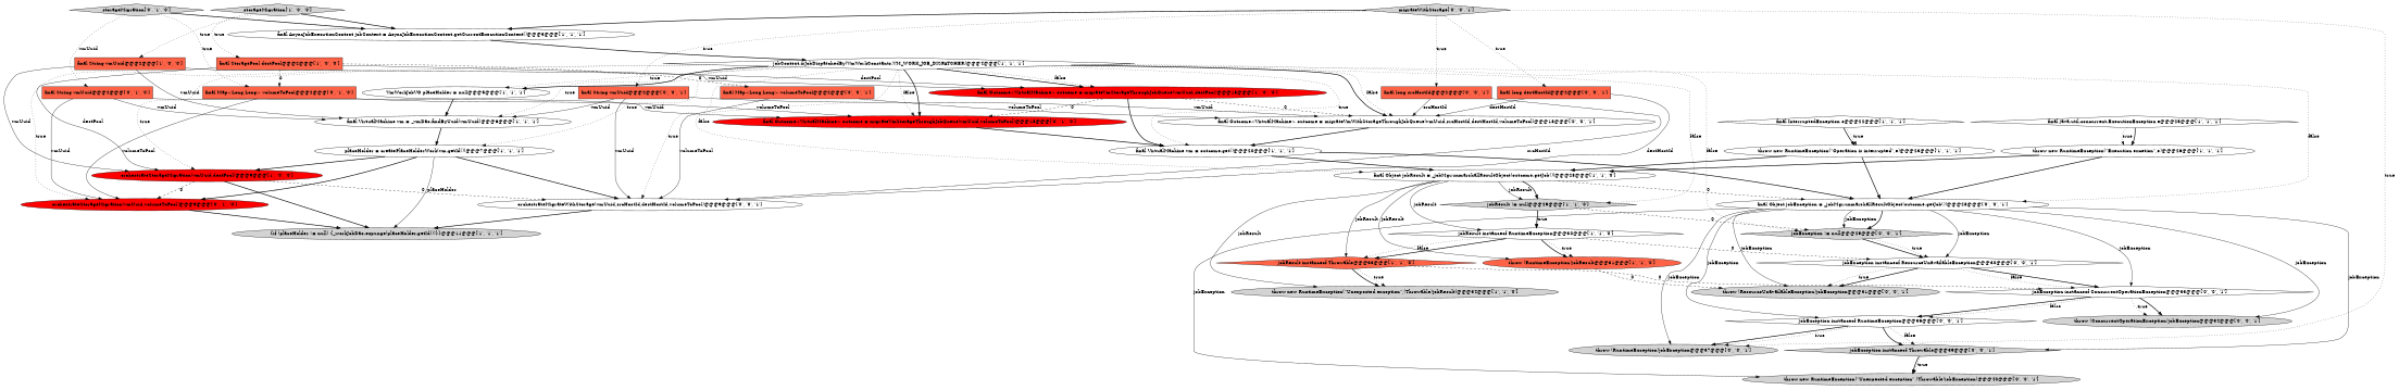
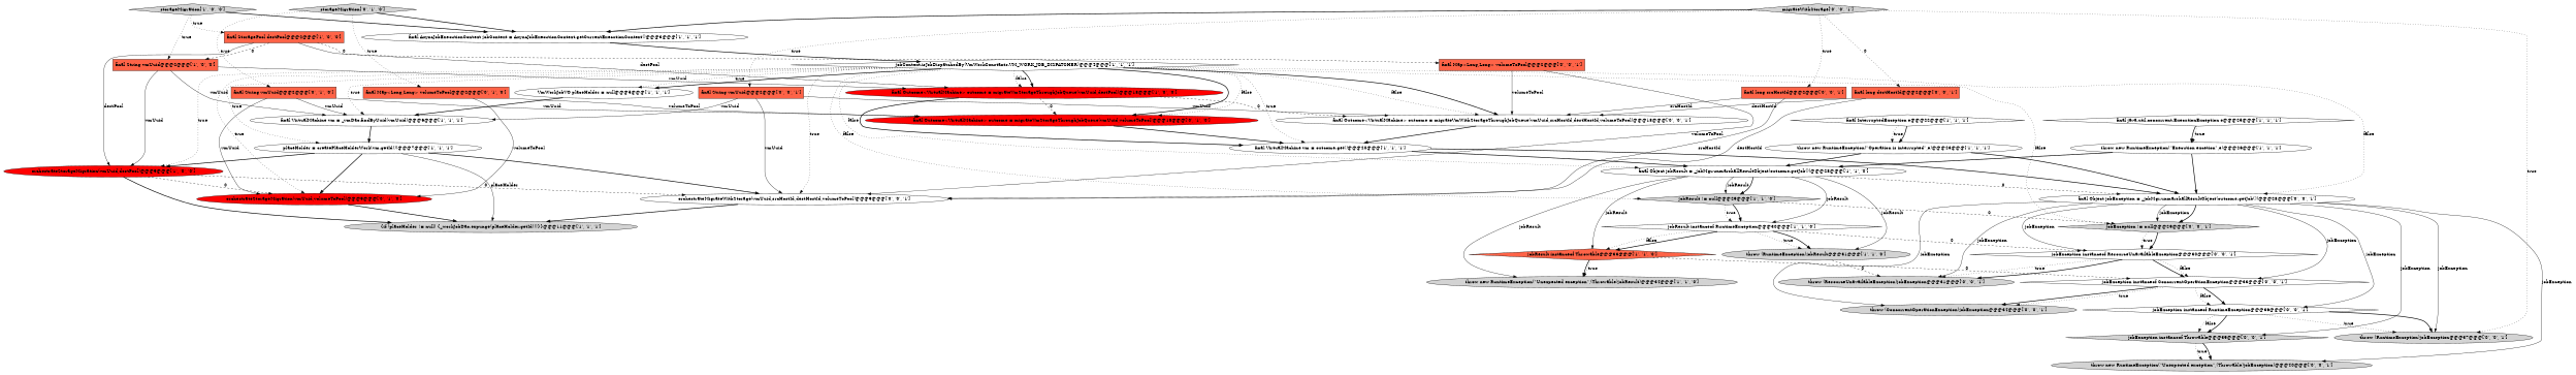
  digraph {
    node [fillcolor=white shape=ellipse style=filled]
    edge [style=bold]
    n1 [fillcolor=tomato label="final Map<Long,Long> volumeToPool@@@2@@@['0', '0', '1']" shape=box]
    n2 [label="orchestrateMigrateWithStorage(vmUuid,srcHostId,destHostId,volumeToPool)@@@9@@@['0', '0', '1']"]
    n3 [label="final Outcome<VirtualMachine> outcome = migrateVmWithStorageThroughJobQueue(vmUuid,srcHostId,destHostId,volumeToPool)@@@18@@@['0', '0', '1']"]
    n4 [fillcolor=lightgray label="{if (placeHolder != null) {_workJobDao.expunge(placeHolder.getId())}}@@@11@@@['1', '1', '1']"]
    n5 [label="final VirtualMachine vm = outcome.get()@@@20@@@['1', '1', '1']"]
    n6 [label="jobException instanceof ResourceUnavailableException@@@30@@@['0', '0', '1']" shape=diamond]
    n7 [fillcolor=lightgray label="throw (ResourceUnavailableException)jobException@@@31@@@['0', '0', '1']"]
    n8 [label="jobException instanceof ConcurrentOperationException@@@33@@@['0', '0', '1']" shape=diamond]
    n9 [label="jobException instanceof RuntimeException@@@36@@@['0', '0', '1']" shape=diamond]
    n10 [fillcolor=lightgray label="throw (ConcurrentOperationException)jobException@@@34@@@['0', '0', '1']"]
    n11 [fillcolor=lightgray label="throw new RuntimeException(\"Unexpected exception\",(Throwable)jobResult)@@@34@@@['1', '1', '0']"]
    n12 [fillcolor=tomato label="final StoragePool destPool@@@2@@@['1', '0', '0']" shape=box]
    n13 [fillcolor=tomato label="final Map<Long,Long> volumeToPool@@@2@@@['0', '1', '0']" shape=box]
    n14 [fillcolor=red label="orchestrateStorageMigration(vmUuid,destPool)@@@9@@@['1', '0', '0']"]
    n15 [fillcolor=red label="final Outcome<VirtualMachine> outcome = migrateVmStorageThroughJobQueue(vmUuid,destPool)@@@18@@@['1', '0', '0']"]
    n16 [fillcolor=red label="final Outcome<VirtualMachine> outcome = migrateVmStorageThroughJobQueue(vmUuid,volumeToPool)@@@18@@@['0', '1', '0']"]
    n17 [fillcolor=red label="orchestrateStorageMigration(vmUuid,volumeToPool)@@@9@@@['0', '1', '0']"]
    n18 [label="final InterruptedException e@@@22@@@['1', '1', '1']" shape=diamond]
    n19 [label="throw new RuntimeException(\"Operation is interrupted\",e)@@@23@@@['1', '1', '1']"]
    n20 [label="final Object jobException = _jobMgr.unmarshallResultObject(outcome.getJob())@@@28@@@['0', '0', '1']"]
    n21 [label="final Object jobResult = _jobMgr.unmarshallResultObject(outcome.getJob())@@@28@@@['1', '1', '0']"]
    n22 [fillcolor=lightgray label="jobException != null@@@29@@@['0', '0', '1']" shape=diamond]
    n23 [fillcolor=lightgray label="throw new RuntimeException(\"Unexpected exception\",(Throwable)jobException)@@@40@@@['0', '0', '1']"]
    n24 [fillcolor=lightgray label="throw (RuntimeException)jobException@@@37@@@['0', '0', '1']"]
    n25 [fillcolor=lightgray label="jobException instanceof Throwable@@@39@@@['0', '0', '1']" shape=diamond]
-   n26 [fillcolor=tomato label="throw (RuntimeException)jobResult@@@31@@@['1', '1', '0']"]
+   n26 [fillcolor=lightgray label="throw (RuntimeException)jobResult@@@31@@@['1', '1', '0']"]
    n27 [fillcolor=lightgray label="jobResult != null@@@29@@@['1', '1', '0']" shape=diamond]
    n28 [label="jobResult instanceof RuntimeException@@@30@@@['1', '1', '0']" shape=diamond]
    n29 [fillcolor=tomato label="jobResult instanceof Throwable@@@33@@@['1', '1', '0']" shape=diamond]
    n30 [fillcolor=tomato label="final long destHostId@@@2@@@['0', '0', '1']" shape=box]
    n31 [label="final VirtualMachine vm = _vmDao.findByUuid(vmUuid)@@@6@@@['1', '1', '1']"]
    n32 [label="placeHolder = createPlaceHolderWork(vm.getId())@@@7@@@['1', '1', '1']"]
    n33 [fillcolor=lightgray label="storageMigration['1', '0', '0']" shape=diamond]
    n34 [label="final AsyncJobExecutionContext jobContext = AsyncJobExecutionContext.getCurrentExecutionContext()@@@3@@@['1', '1', '1']"]
    n35 [fillcolor=tomato label="final String vmUuid@@@2@@@['1', '0', '0']" shape=box]
    n36 [label="jobContext.isJobDispatchedBy(VmWorkConstants.VM_WORK_JOB_DISPATCHER)@@@4@@@['1', '1', '1']" shape=diamond]
    n37 [fillcolor=tomato label="final String vmUuid@@@2@@@['0', '1', '0']" shape=box]
    n38 [fillcolor=lightgray label="storageMigration['0', '1', '0']" shape=diamond]
    n39 [label="VmWorkJobVO placeHolder = null@@@5@@@['1', '1', '1']"]
    n40 [fillcolor=tomato label="final String vmUuid@@@2@@@['0', '0', '1']" shape=box]
    n41 [fillcolor=tomato label="final long srcHostId@@@2@@@['0', '0', '1']" shape=box]
    n42 [label="final java.util.concurrent.ExecutionException e@@@25@@@['1', '1', '1']" shape=diamond]
    n43 [label="throw new RuntimeException(\"Execution excetion\",e)@@@26@@@['1', '1', '1']"]
    n44 [fillcolor=lightgray label="migrateWithStorage['0', '0', '1']" shape=diamond]
    n1 -> n2 [label=volumeToPool style=solid]
    n1 -> n3 [label=volumeToPool style=solid]
    n2 -> n4
    n3 -> n5
    n5 -> n20
    n5 -> n21
    n6 -> n7
    n6 -> n7 [label=true style=dotted]
    n6 -> n8
    n6 -> n8 [label=false style=dotted]
    n8 -> n9
    n8 -> n9 [label=false style=dotted]
    n8 -> n10
    n8 -> n10 [label=true style=dotted]
    n9 -> n24
    n9 -> n24 [label=true style=dotted]
    n9 -> n25
    n9 -> n25 [label=false style=dotted]
    n12 -> n1 [label=0 style=dashed]
-   n12 -> n13 [label=0 style=dashed]
+   n12 -> n35 [label=0 style=dashed]
    n12 -> n14 [label=destPool style=solid]
    n12 -> n15 [label=destPool style=solid]
    n13 -> n16 [label=volumeToPool style=solid]
    n13 -> n17 [label=volumeToPool style=solid]
    n14 -> n2 [label=0 style=dashed]
    n14 -> n4
    n14 -> n17 [label=0 style=dashed]
    n15 -> n3 [label=0 style=dashed]
    n15 -> n5
    n15 -> n16 [label=0 style=dashed]
    n16 -> n5
    n17 -> n4
    n18 -> n19 [label=true style=dotted]
    n18 -> n19
    n19 -> n20
    n19 -> n21
    n20 -> n6 [label=jobException style=solid]
    n20 -> n7 [label=jobException style=solid]
    n20 -> n8 [label=jobException style=solid]
    n20 -> n9 [label=jobException style=solid]
    n20 -> n10 [label=jobException style=solid]
    n20 -> n22
    n20 -> n22 [label=jobException style=solid]
    n20 -> n23 [label=jobException style=solid]
    n20 -> n24 [label=jobException style=solid]
    n20 -> n25 [label=jobException style=solid]
    n21 -> n11 [label=jobResult style=solid]
    n21 -> n20 [label=0 style=dashed]
    n21 -> n26 [label=jobResult style=solid]
    n21 -> n27 [label=jobResult style=solid]
    n21 -> n27
    n21 -> n28 [label=jobResult style=solid]
    n21 -> n29 [label=jobResult style=solid]
    n22 -> n6
    n22 -> n6 [label=true style=dotted]
    n25 -> n23 [label=true style=dotted]
    n25 -> n23
    n26 -> n7 [label=0 style=dashed]
    n27 -> n22 [label=0 style=dashed]
    n27 -> n28
    n27 -> n28 [label=true style=dotted]
    n28 -> n6 [label=0 style=dashed]
    n28 -> n26 [label=true style=dotted]
    n28 -> n26
    n28 -> n29
    n28 -> n29 [label=false style=dotted]
    n29 -> n8 [label=0 style=dashed]
    n29 -> n11 [label=true style=dotted]
    n29 -> n11
    n30 -> n2 [label=destHostId style=solid]
    n30 -> n3 [label=destHostId style=solid]
    n31 -> n32
    n32 -> n2
    n32 -> n4 [label=placeHolder style=solid]
    n32 -> n14
    n32 -> n17
    n33 -> n12 [label=true style=dotted]
    n33 -> n34
    n33 -> n35 [label=true style=dotted]
    n34 -> n36
    n35 -> n14 [label=vmUuid style=solid]
    n35 -> n15 [label=vmUuid style=solid]
    n35 -> n31 [label=vmUuid style=solid]
    n36 -> n2 [label=true style=dotted]
    n36 -> n3 [label=false style=dotted]
    n36 -> n3
    n36 -> n5 [label=true style=dotted]
    n36 -> n14 [label=true style=dotted]
    n36 -> n15
    n36 -> n15 [label=false style=dotted]
    n36 -> n16 [label=false style=dotted]
    n36 -> n16
    n36 -> n17 [label=true style=dotted]
    n36 -> n20 [label=false style=dotted]
    n36 -> n21 [label=false style=dotted]
    n36 -> n22 [label=false style=dotted]
    n36 -> n27 [label=false style=dotted]
    n36 -> n31 [label=true style=dotted]
    n36 -> n32 [label=true style=dotted]
    n36 -> n39
    n36 -> n39 [label=true style=dotted]
    n37 -> n16 [label=vmUuid style=solid]
    n37 -> n17 [label=vmUuid style=solid]
    n37 -> n31 [label=vmUuid style=solid]
    n38 -> n13 [label=true style=dotted]
    n38 -> n34
-   n38 -> n37 [label=vmUuid style=dotted]
+   n38 -> n37 [label=true style=dotted]
    n39 -> n31
    n40 -> n2 [label=vmUuid style=solid]
    n40 -> n3 [label=vmUuid style=solid]
    n40 -> n31 [label=vmUuid style=solid]
    n41 -> n2 [label=srcHostId style=solid]
    n41 -> n3 [label=srcHostId style=solid]
    n42 -> n43
    n42 -> n43 [label=true style=dotted]
    n43 -> n20
    n43 -> n21
    n44 -> n24 [label=true style=dotted]
-   n44 -> n30 [label=true style=dotted]
+   n44 -> n30 [label=0 style=dotted]
    n44 -> n34
    n44 -> n40 [label=true style=dotted]
    n44 -> n41 [label=true style=dotted]
  }
